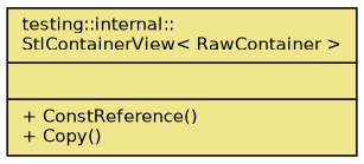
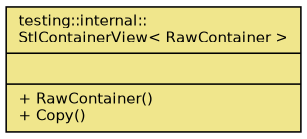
  digraph {
-   n1 [color=black fillcolor=khaki fontcolor=black fontname=Helvetica fontsize=10 height=0.2 label="{testing::internal::\lStlContainerView\< RawContainer \>\n||+ ConstReference()\l+ Copy()\l}" shape=record style=filled width=0.4]
+   n1 [color=black fillcolor=khaki fontcolor=black fontname=Helvetica fontsize=10 height=0.2 label="{testing::internal::\lStlContainerView\< RawContainer \>\n||+ RawContainer()\l+ Copy()\l}" shape=record style=filled width=0.4]
  }
